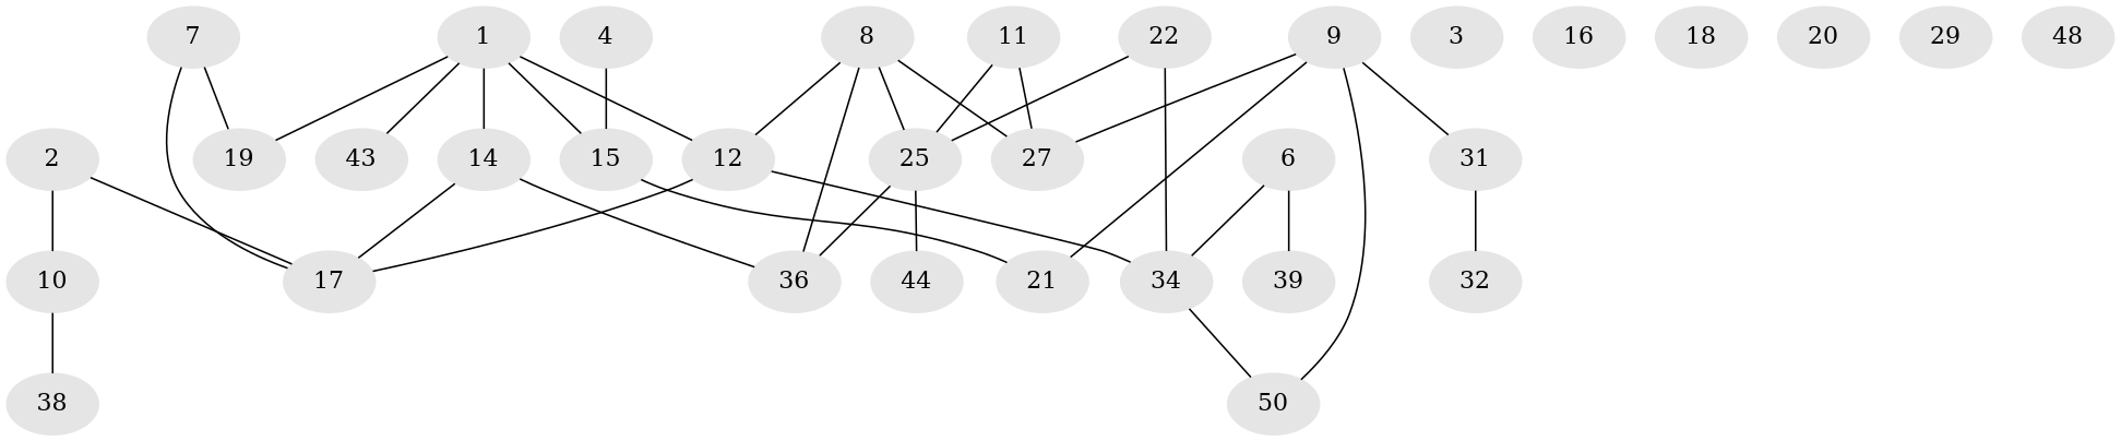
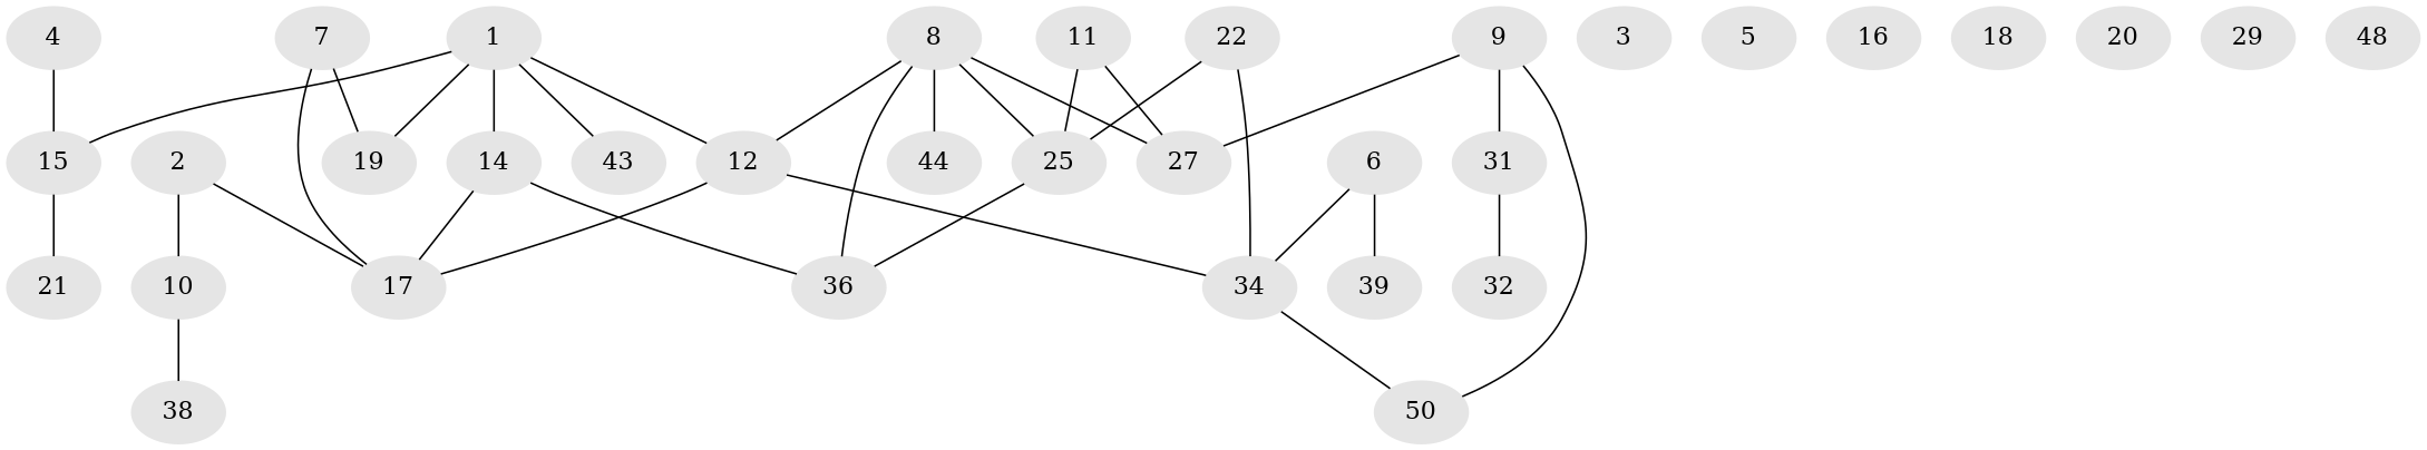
  graph {
    node [color=gray90 style=filled]
    1 [super="+26"]
    12 [super="+34"]
    14 [super="+37"]
    15 [super="+23"]
    19
    43
    17 [super="+28"]
    n8 [label=34 super="+47"]
    36 [super="+52"]
    21
    2 [super="+42"]
    10 [super="+13"]
    38
    3
    4
+   5 [super="+54"]
    6 [super="+40"]
    39
    50
    7 [super="+53"]
    8 [super="+46"]
    25 [super="+49"]
    27
    44
    9 [super="+24"]
    31
    32 [super="+45"]
    11 [super="+51"]
    16
    18
    20 [super="+41"]
    22 [super="+30"]
    29
    48
    1 -- 12
    1 -- 14
    1 -- 15
    1 -- 19
    1 -- 43
    12 -- 17
    12 -- n8
    14 -- 17
    14 -- 36
    15 -- 21
    n8 -- 50
    2 -- 17
    2 -- 10
    10 -- 38
    4 -- 15
    6 -- n8
    6 -- 39
    7 -- 19
    7 -- 17
    8 -- 12
    8 -- 36
    8 -- 25
    8 -- 27
    25 -- 36
-   25 -- 44
-   9 -- 21
+   8 -- 44
    9 -- 50
    9 -- 27
    9 -- 31
    31 -- 32
    11 -- 25
    11 -- 27
    22 -- n8
    22 -- 25
  }
